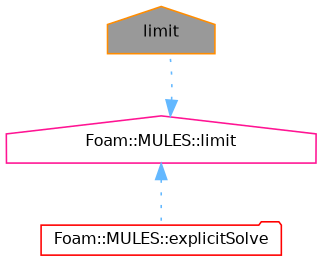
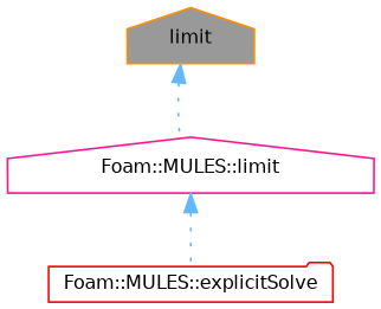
  digraph {
    rankdir=TB
    node [fillcolor=white fontname=Helvetica fontsize=10 shape=house style=filled]
    edge [color=steelblue1 dir=back fontname=Helvetica fontsize=10 labelfontname=Helvetica labelfontsize=10 style=dotted]
    n1 [color=darkorange fillcolor=grey60 fontcolor=black height=0.2 label=limit width=0.4]
    n2 [color=deeppink height=0.2 label="Foam::MULES::limit" width=0.4]
    n3 [color=red height=0.2 label="Foam::MULES::explicitSolve" shape=folder width=0.4]
-   n2 -> n1
+   n1 -> n2
    n2 -> n3
  }
